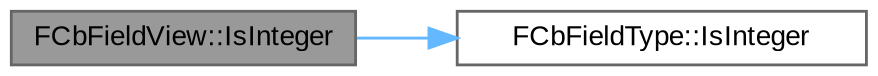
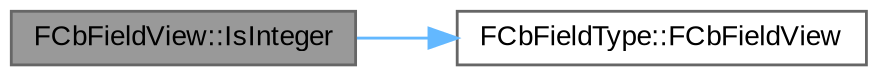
  digraph {
    rankdir=LR
    fontname="Liberation Sans"
    node [fontname="Liberation Sans" fontsize=10 shape=box style=filled]
    n1 [color=gray40 fillcolor=grey60 fontcolor=black height=0.2 label="FCbFieldView::IsInteger" width=0.4]
-   n2 [color=grey40 fillcolor=white height=0.2 label="FCbFieldType::IsInteger" width=0.4]
+   n2 [color=grey40 fillcolor=white height=0.2 label="FCbFieldType::FCbFieldView" width=0.4]
    n1 -> n2 [color=steelblue1 fontname="Liberation Sans" fontsize=10 labelfontname=Helvetica labelfontsize=10 style=solid]
  }
